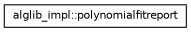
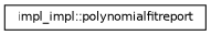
  digraph {
    rankdir=LR
-   n1 [color=black fillcolor=white fontname=Helvetica fontsize=10 height=0.2 label="alglib_impl::polynomialfitreport" shape=record style=filled width=0.4]
+   n1 [color=black fillcolor=white fontname=Helvetica fontsize=10 height=0.2 label="impl_impl::polynomialfitreport" shape=record style=filled width=0.4]
  }
